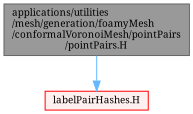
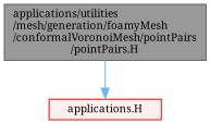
  digraph {
    fontname="Noto Serif"
    node [fontname="Noto Serif" fontsize=10 shape=box style=filled]
    n1 [color=gray40 fillcolor=grey60 fontcolor=black height=0.2 label="applications/utilities\l/mesh/generation/foamyMesh\l/conformalVoronoiMesh/pointPairs\l/pointPairs.H" width=0.4]
-   n2 [color=red fillcolor="#FFF0F0" height=0.2 label="labelPairHashes.H" width=0.4]
+   n2 [color=red fillcolor="#FFF0F0" height=0.2 label="applications.H" width=0.4]
    n1 -> n2 [color=steelblue1 fontname="Noto Serif" fontsize=10 labelfontname=Helvetica labelfontsize=10 style=solid]
  }
